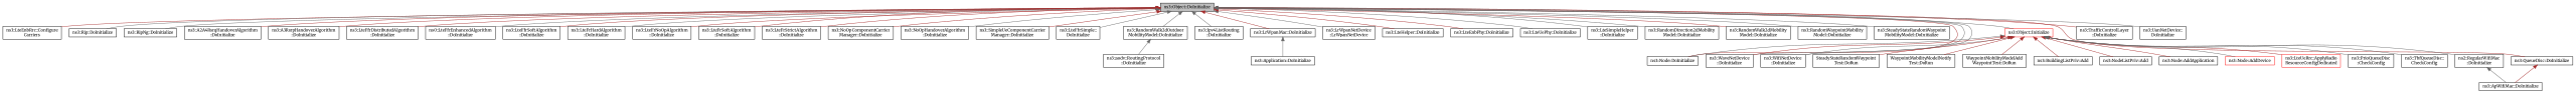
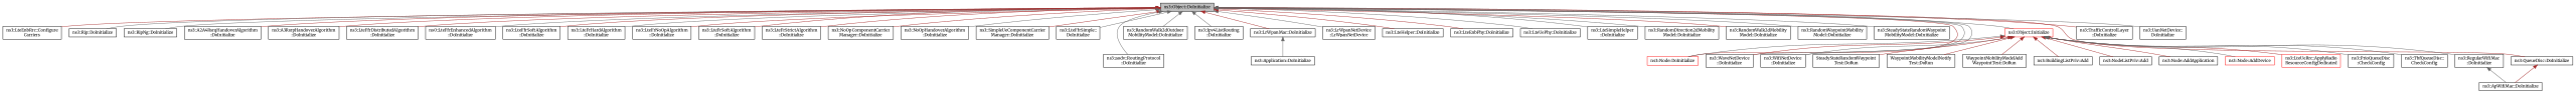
  digraph {
    fontname=Merriweather
    rankdir=TB
    node [color=black fillcolor=white fontname=Merriweather fontsize=10 shape=record style=filled]
    edge [color=gray40 dir=back fontname=Merriweather fontsize=10 labelfontname=Helvetica labelfontsize=10 style=solid]
    n1 [fillcolor=grey75 fontcolor=black height=0.2 label="ns3::Object::DoInitialize" width=0.4]
    n2 [height=0.2 label="ns3::LteEnbRrc::Configure\lCarriers" width=0.4]
    n3 [height=0.2 label="ns3::Rip::DoInitialize" width=0.4]
    n4 [height=0.2 label="ns3::RipNg::DoInitialize" width=0.4]
    n5 [height=0.2 label="ns3::A2A4RsrqHandoverAlgorithm\l::DoInitialize" width=0.4]
    n6 [height=0.2 label="ns3::A3RsrpHandoverAlgorithm\l::DoInitialize" width=0.4]
    n7 [height=0.2 label="ns3::LteFfrDistributedAlgorithm\l::DoInitialize" width=0.4]
    n8 [height=0.2 label="ns0::LteFfrEnhancedAlgorithm\l::DoInitialize" width=0.4]
    n9 [height=0.2 label="ns3::LteFfrSoftAlgorithm\l::DoInitialize" width=0.4]
    n10 [height=0.2 label="ns3::LteFrHardAlgorithm\l::DoInitialize" width=0.4]
    n11 [height=0.2 label="ns3::LteFrNoOpAlgorithm\l::DoInitialize" width=0.4]
    n12 [height=0.2 label="ns3::LteFrSoftAlgorithm\l::DoInitialize" width=0.4]
    n13 [height=0.2 label="ns3::LteFrStrictAlgorithm\l::DoInitialize" width=0.4]
    n14 [height=0.2 label="ns3::NoOpComponentCarrier\lManager::DoInitialize" width=0.4]
    n15 [height=0.2 label="ns3::NoOpHandoverAlgorithm\l::DoInitialize" width=0.4]
    n16 [height=0.2 label="ns3::SimpleUeComponentCarrier\lManager::DoInitialize" width=0.4]
    n17 [height=0.2 label="ns3::LteFfrSimple::\lDoInitialize" width=0.4]
    n18 [height=0.2 label="ns3::aodv::RoutingProtocol\l::DoInitialize" width=0.4]
    n19 [height=0.2 label="ns3::RandomWalk2dOutdoor\lMobilityModel::DoInitialize" width=0.4]
    n20 [height=0.2 label="ns3::Ipv4ListRouting\l::DoInitialize" width=0.4]
    n21 [height=0.2 label="ns3::LrWpanMac::DoInitialize" width=0.4]
    n22 [height=0.2 label="ns3::LrWpanNetDevice\l::LrWpanNetDevice" width=0.4]
    n23 [height=0.2 label="ns3::LteHelper::DoInitialize" width=0.4]
    n24 [height=0.2 label="ns3::LteEnbPhy::DoInitialize" width=0.4]
    n25 [height=0.2 label="ns3::LteUePhy::DoInitialize" width=0.4]
    n26 [height=0.2 label="ns3::LteSimpleHelper\l::DoInitialize" width=0.4]
    n27 [height=0.2 label="ns3::RandomDirection2dMobility\lModel::DoInitialize" width=0.4]
    n28 [height=0.2 label="ns3::RandomWalk2dMobility\lModel::DoInitialize" width=0.4]
    n29 [height=0.2 label="ns3::RandomWaypointMobility\lModel::DoInitialize" width=0.4]
    n30 [height=0.2 label="ns3::SteadyStateRandomWaypoint\lMobilityModel::DoInitialize" width=0.4]
-   n31 [height=0.2 label="ns3::Node::DoInitialize" width=0.4]
+   n31 [color=red height=0.2 label="ns3::Node::DoInitialize" width=0.4]
    n32 [height=0.2 label="ns3::QueueDisc::DoInitialize" width=0.4]
    n33 [height=0.2 label="ns3::TrafficControlLayer\l::DoInitialize" width=0.4]
    n34 [height=0.2 label="ns3::UanNetDevice::\lDoInitialize" width=0.4]
    n35 [height=0.2 label="ns3::WaveNetDevice\l::DoInitialize" width=0.4]
    n36 [height=0.2 label="ns3::WifiNetDevice\l::DoInitialize" width=0.4]
    n37 [color=red height=0.2 label="ns3::Object::Initialize" width=0.4]
    n38 [height=0.2 label="ns3::Application::DoInitialize" width=0.4]
    n39 [height=0.2 label="ns3::ApWifiMac::DoInitialize" width=0.4]
    n40 [height=0.2 label="ns3::BuildingListPriv::Add" width=0.4]
    n41 [height=0.2 label="ns3::NodeListPriv::Add" width=0.4]
    n42 [height=0.2 label="ns3::Node::AddApplication" width=0.4]
    n43 [color=red height=0.2 label="ns3::Node::AddDevice" width=0.4]
    n44 [color=red height=0.2 label="ns3::LteUeRrc::ApplyRadio\lResourceConfigDedicated" width=0.4]
    n45 [height=0.2 label="ns3::PrioQueueDisc\l::CheckConfig" width=0.4]
    n46 [height=0.2 label="ns3::TbfQueueDisc::\lCheckConfig" width=0.4]
-   n47 [height=0.2 label="ns2::RegularWifiMac\l::DoInitialize" width=0.4]
+   n47 [height=0.2 label="ns3::RegularWifiMac\l::DoInitialize" width=0.4]
    n48 [height=0.2 label="SteadyStateRandomWaypoint\lTest::DoRun" width=0.4]
    n49 [height=0.2 label="WaypointMobilityModelNotify\lTest::DoRun" width=0.4]
    n50 [height=0.2 label="WaypointMobilityModelAdd\lWaypointTest::DoRun" width=0.4]
    n1 -> n2 [color=brown]
    n1 -> n3
    n1 -> n4
    n1 -> n5 [color=brown]
    n1 -> n6 [color=brown]
    n1 -> n7 [color=brown]
    n1 -> n8
    n1 -> n9 [color=brown]
    n1 -> n10
    n1 -> n11 [color=brown]
    n1 -> n12 [color=brown]
    n1 -> n13 [color=brown]
    n1 -> n14 [color=brown]
    n1 -> n15
    n1 -> n16 [color=brown]
    n1 -> n17
-   n19 -> n18
+   n1 -> n18
    n1 -> n19
    n1 -> n20
    n1 -> n21 [color=brown]
    n1 -> n22
    n1 -> n23 [color=brown]
    n1 -> n24 [color=brown]
    n1 -> n25
    n1 -> n26
    n1 -> n27
    n1 -> n28 [color=brown]
    n1 -> n29
    n1 -> n30
    n1 -> n31 [color=brown]
    n1 -> n32 [color=brown]
    n1 -> n33 [color=brown]
    n1 -> n34
    n1 -> n35
    n1 -> n36
    n1 -> n37
    n21 -> n38
    n32 -> n39 [color=brown]
    n37 -> n31
    n37 -> n35 [color=brown]
    n37 -> n36
    n37 -> n40 [color=brown]
    n37 -> n41 [color=brown]
    n37 -> n42 [color=brown]
    n37 -> n43
    n37 -> n44 [color=brown]
    n37 -> n45
    n37 -> n46
    n37 -> n47
    n37 -> n48 [color=brown]
    n37 -> n49 [color=brown]
    n37 -> n50 [color=brown]
    n47 -> n39
  }
